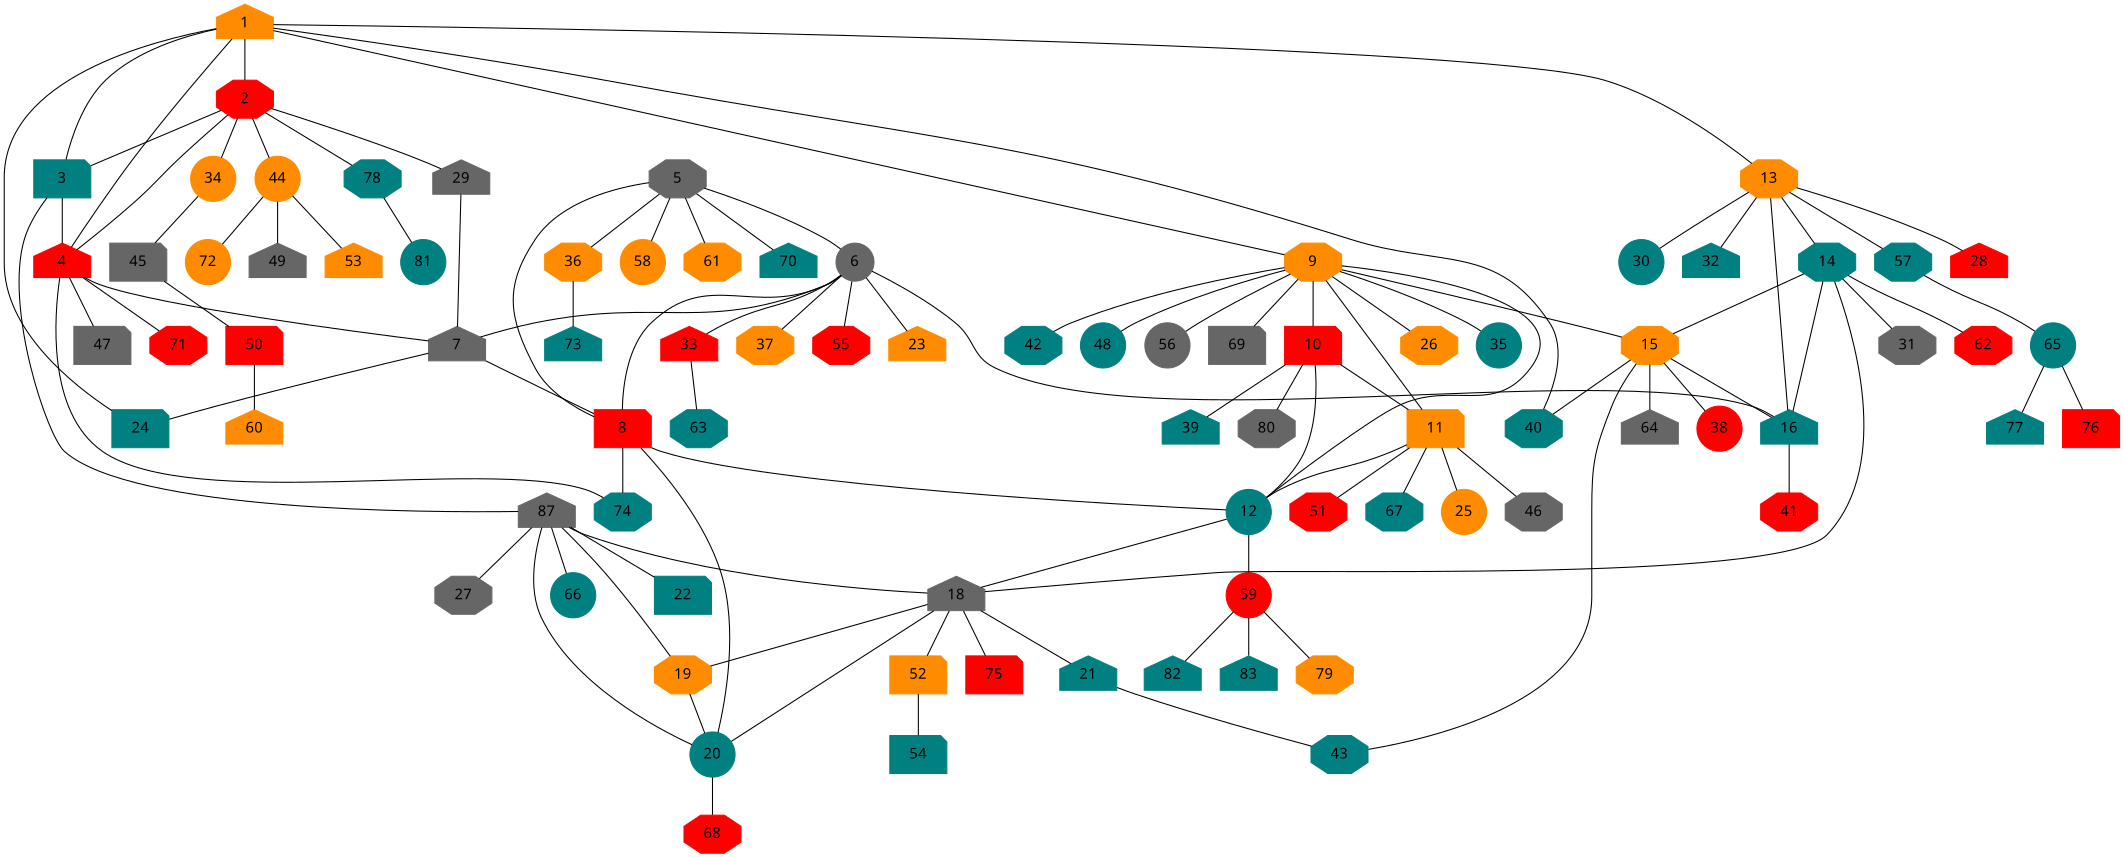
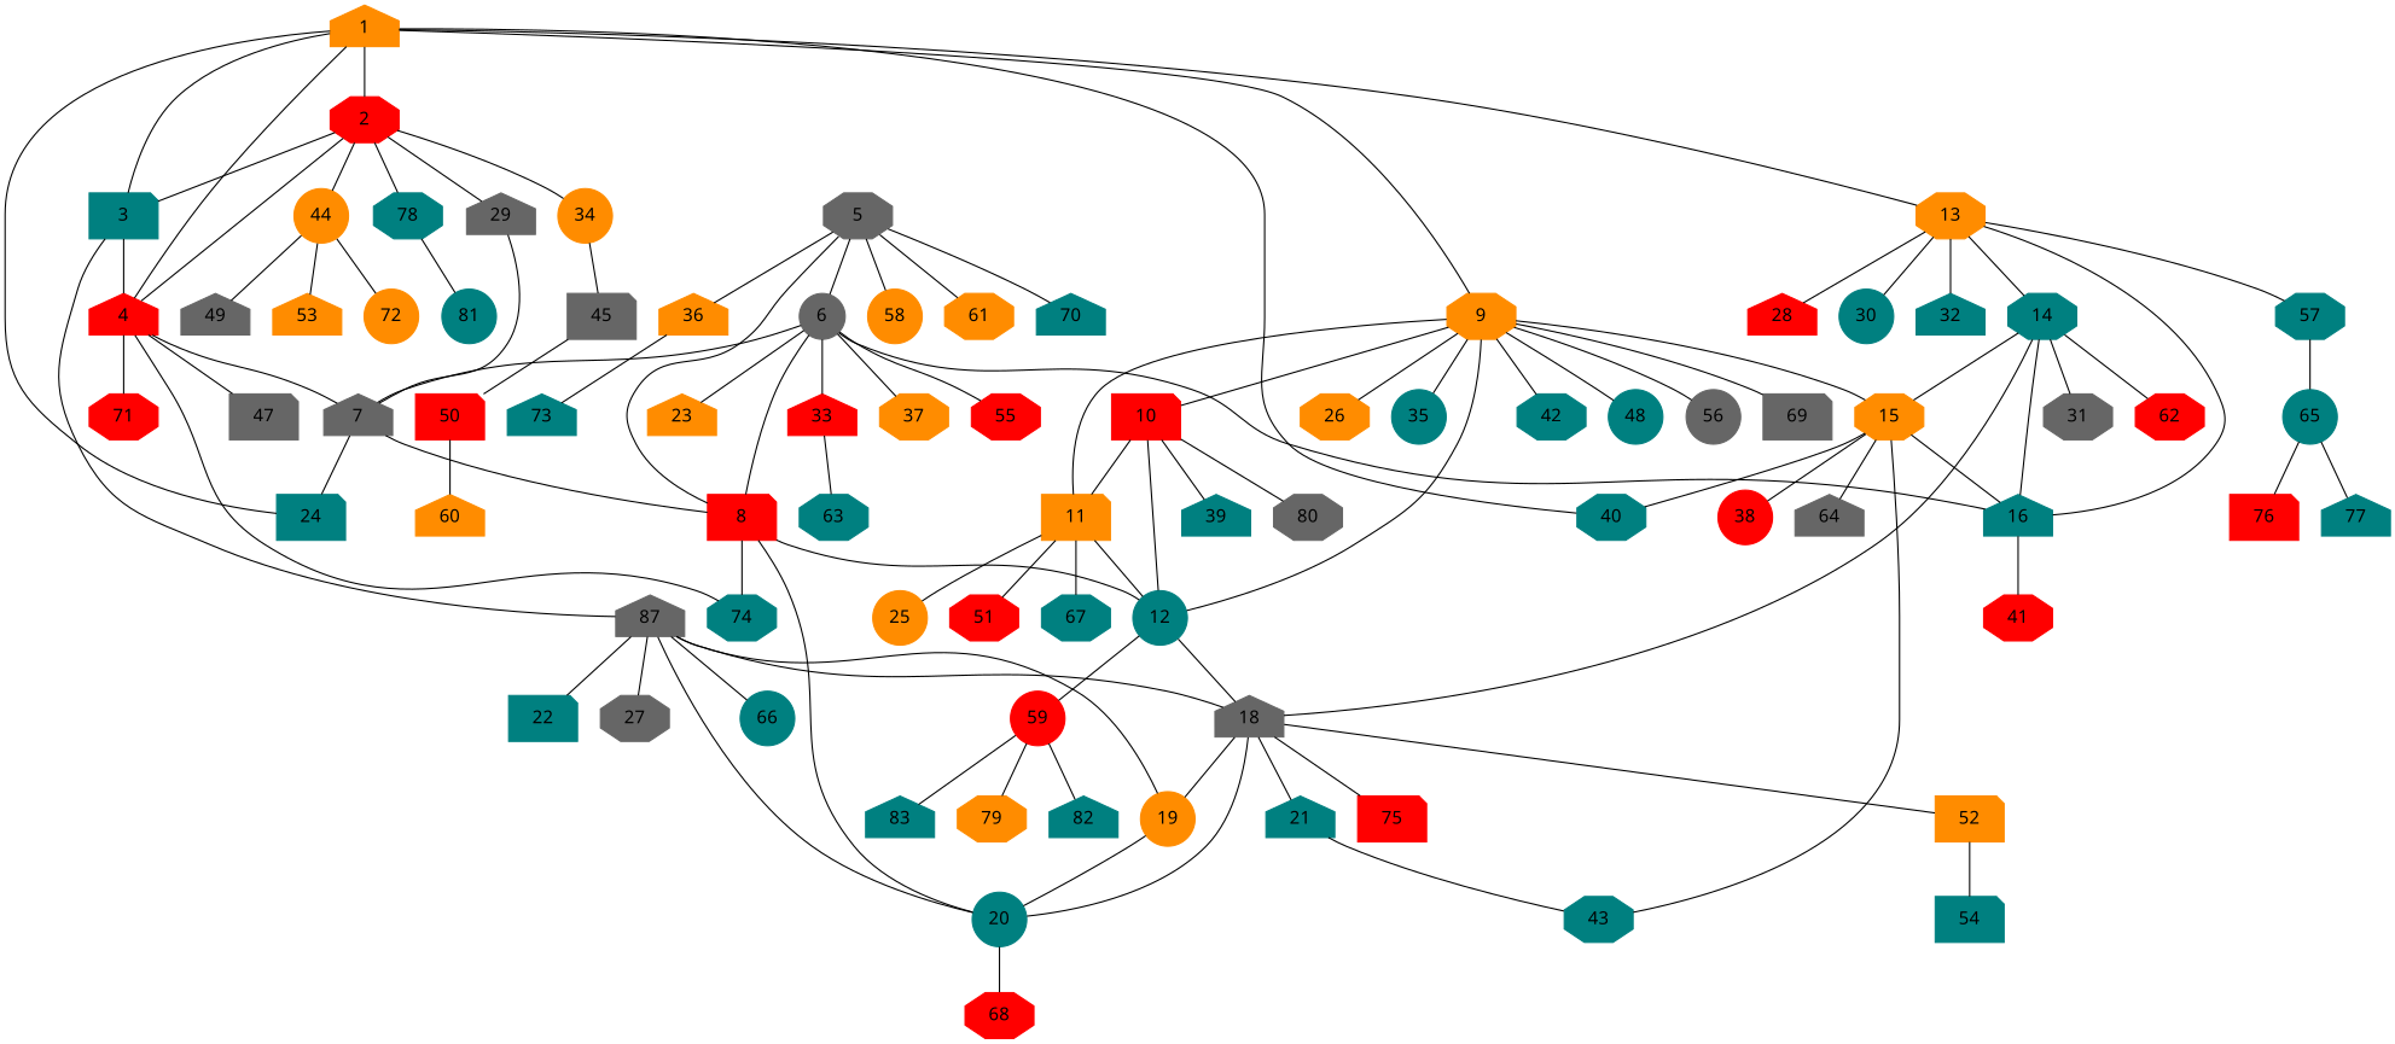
  graph {
    fontname="Noto Sans"
    node [color=teal fontname="Noto Sans" shape=octagon style=filled]
    edge [fontname="Noto Sans"]
    1 [color=darkorange shape=house]
    2 [color=red]
    3 [shape=note]
    4 [color=red shape=house]
    9 [color=darkorange]
    13 [color=darkorange]
    24 [shape=note]
    40
    29 [color=gray40 shape=house]
    34 [color=darkorange shape=circle]
    44 [color=darkorange shape=circle]
    78
    n13 [color=gray40 label=87 shape=house]
    7 [color=gray40 shape=house]
    47 [color=gray40 shape=note]
    71 [color=red]
    74
    12 [shape=circle]
    10 [color=red shape=note]
    11 [color=darkorange shape=note]
    15 [color=darkorange]
    26 [color=darkorange]
    35 [shape=circle]
    42
    48 [shape=circle]
    56 [color=gray40 shape=circle]
    69 [color=gray40 shape=note]
    16 [shape=house]
    14
    28 [color=red shape=house]
    30 [shape=circle]
    32 [shape=house]
    57
    45 [color=gray40 shape=note]
    49 [color=gray40 shape=house]
    53 [color=darkorange shape=house]
    72 [color=darkorange shape=circle]
    81 [shape=circle]
    20 [shape=circle]
    18 [color=gray40 shape=house]
-   19 [color=darkorange]
+   19 [color=darkorange shape=circle]
    22 [shape=note]
    27 [color=gray40]
    66 [shape=circle]
    8 [color=red shape=note]
    5 [color=gray40]
    6 [color=gray40 shape=circle]
-   36 [color=darkorange]
+   36 [color=darkorange shape=house]
    58 [color=darkorange shape=circle]
    61 [color=darkorange]
    70 [shape=house]
    23 [color=darkorange shape=house]
    33 [color=red shape=house]
    37 [color=darkorange]
    55 [color=red]
    73 [shape=house]
    41 [color=red]
    63
    59 [color=red shape=circle]
    68 [color=red]
    39 [shape=house]
    80 [color=gray40]
    25 [color=darkorange shape=circle]
-   46 [color=gray40]
    51 [color=red]
    67
    38 [color=red shape=circle]
    43
    64 [color=gray40 shape=house]
    21 [shape=house]
    52 [color=darkorange shape=note]
    75 [color=red shape=note]
    79 [color=darkorange]
    82 [shape=house]
    83 [shape=house]
    31 [color=gray40]
    62 [color=red]
    65 [shape=circle]
    54 [shape=note]
    50 [color=red shape=note]
    60 [color=darkorange shape=house]
    76 [color=red shape=note]
    77 [shape=house]
    1 -- 2
    1 -- 3
    1 -- 4
    1 -- 9
    1 -- 13
    1 -- 24
    1 -- 40
    2 -- 3
    2 -- 4
    2 -- 29
    2 -- 34
    2 -- 44
    2 -- 78
    3 -- 4
    3 -- n13
    4 -- 7
    4 -- 47
    4 -- 71
    4 -- 74
    9 -- 12
    9 -- 10
    9 -- 11
    9 -- 15
    9 -- 26
    9 -- 35
    9 -- 42
    9 -- 48
    9 -- 56
    9 -- 69
    13 -- 16
    13 -- 14
    13 -- 28
    13 -- 30
    13 -- 32
    13 -- 57
    29 -- 7
    34 -- 45
    44 -- 49
    44 -- 53
    44 -- 72
    78 -- 81
    n13 -- 20
    n13 -- 18
    n13 -- 19
    n13 -- 22
    n13 -- 27
    n13 -- 66
    7 -- 24
    7 -- 8
    12 -- 18
    12 -- 59
    10 -- 12
    10 -- 11
    10 -- 39
    10 -- 80
    11 -- 12
    11 -- 25
-   11 -- 46
    11 -- 51
    11 -- 67
    15 -- 40
    15 -- 16
    15 -- 38
    15 -- 43
    15 -- 64
    16 -- 41
    14 -- 15
    14 -- 16
    14 -- 18
    14 -- 31
    14 -- 62
    57 -- 65
    45 -- 50
    20 -- 68
    18 -- 20
    18 -- 19
    18 -- 21
    18 -- 52
    18 -- 75
    19 -- 20
    8 -- 74
    8 -- 12
    8 -- 20
    5 -- 8
    5 -- 6
    5 -- 36
    5 -- 58
    5 -- 61
    5 -- 70
    6 -- 7
    6 -- 16
    6 -- 8
    6 -- 23
    6 -- 33
    6 -- 37
    6 -- 55
    36 -- 73
    33 -- 63
    59 -- 79
    59 -- 82
    59 -- 83
    21 -- 43
    52 -- 54
    65 -- 76
    65 -- 77
    50 -- 60
  }
